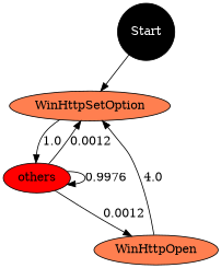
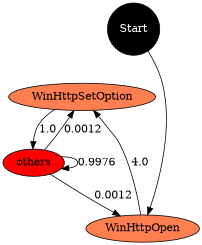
  digraph {
    node [fillcolor=coral style=filled]
    n1 [label=WinHttpSetOption]
    n2 [fillcolor=red label=others]
    n3 [label=WinHttpOpen]
    Start [fillcolor=black fontcolor=white shape=circle]
    n1 -> n2 [label=1.0]
    n2 -> n1 [label=0.0012]
    n2 -> n2 [label=0.9976]
    n2 -> n3 [label=0.0012]
    n3 -> n1 [label=4.0]
-   Start -> n1
+   Start -> n3
  }
